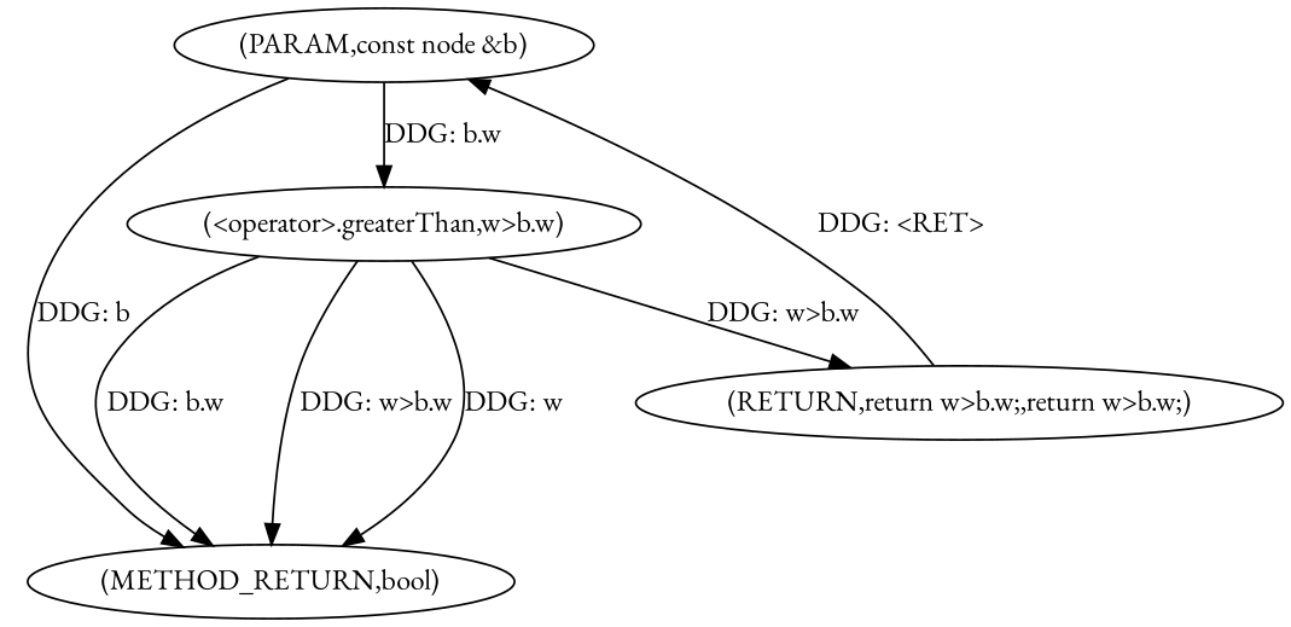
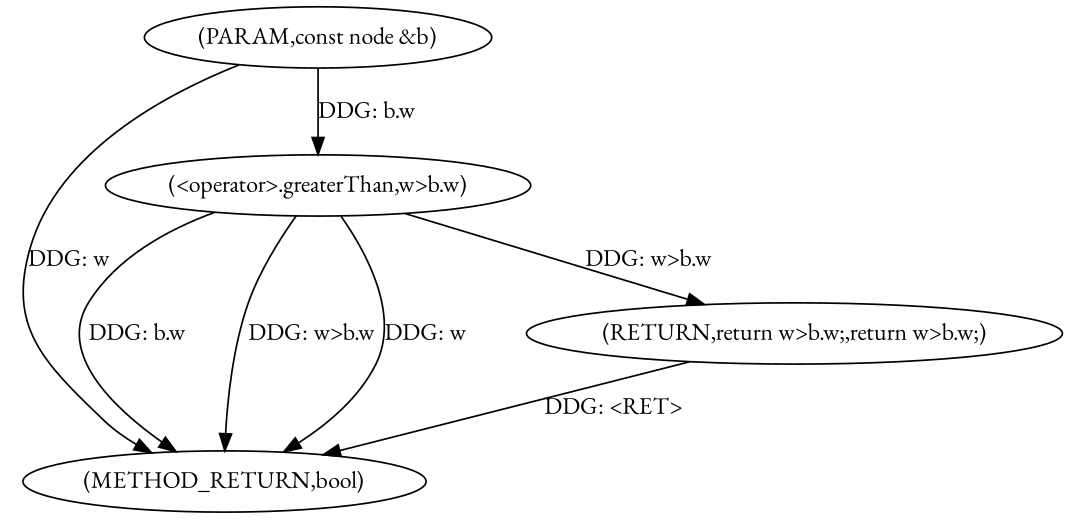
  digraph {
    fontname="EB Garamond"
    node [fontname="EB Garamond"]
    edge [fontname="EB Garamond"]
    n1 [label="(PARAM,const node &b)"]
    n2 [label="(<operator>.greaterThan,w>b.w)"]
    n3 [label="(METHOD_RETURN,bool)"]
    n4 [label="(RETURN,return w>b.w;,return w>b.w;)"]
    n1 -> n2 [label="DDG: b.w"]
-   n1 -> n3 [label="DDG: b"]
+   n1 -> n3 [label="DDG: w"]
    n2 -> n3 [label="DDG: b.w"]
    n2 -> n3 [label="DDG: w>b.w"]
    n2 -> n3 [label="DDG: w"]
    n2 -> n4 [label="DDG: w>b.w"]
-   n4 -> n1 [label="DDG: <RET>"]
+   n4 -> n3 [label="DDG: <RET>"]
  }
